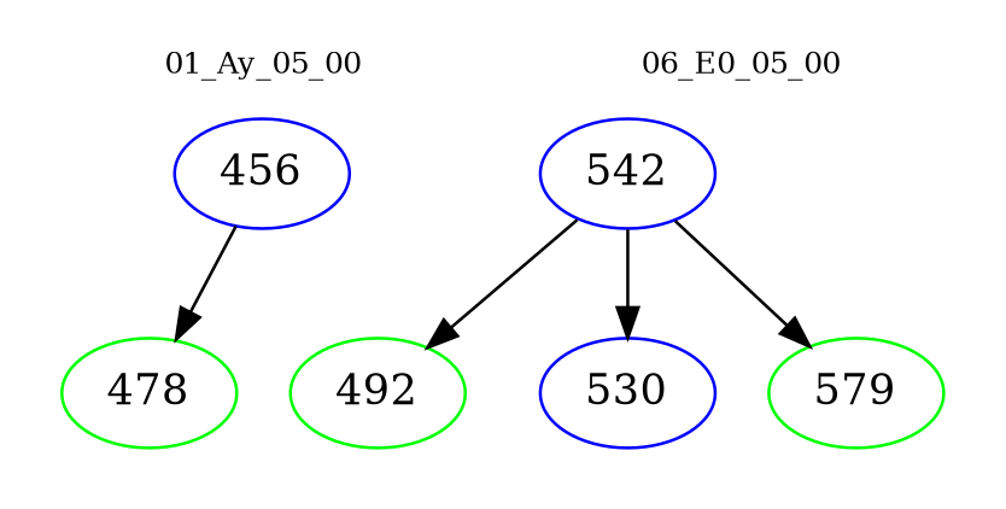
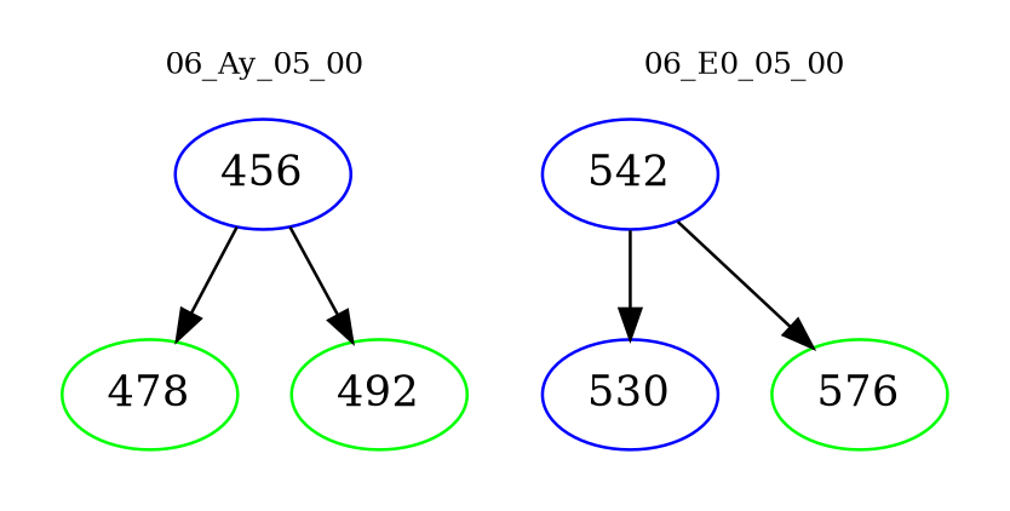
  digraph {
    node [color=blue]
    edge [color=black]
    n1 [label=456]
    n2 [color=green label=492]
    n3 [color=green label=478]
    n4 [label=542]
    n5 [label=530]
-   n6 [color=green label=579]
+   n6 [color=green label=576]
    subgraph cluster_1 {
      color=white
      fontsize=10
-     label="01_Ay_05_00"
+     label="06_Ay_05_00"
      n1
      n2
      n3
    }
    subgraph cluster_2 {
      color=white
      fontsize=10
      label="06_E0_05_00"
      n4
      n5
      n6
    }
-   n4 -> n2
+   n1 -> n2
    n1 -> n3
    n4 -> n5
    n4 -> n6
  }
